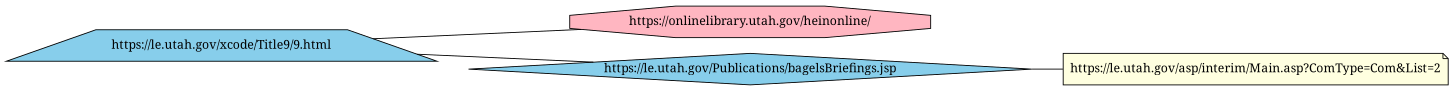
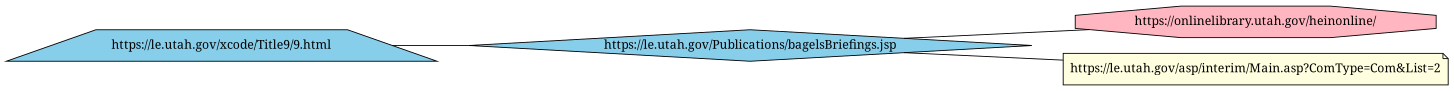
  strict graph {
    fontname="Noto Serif"
    rankdir=LR
    node [fillcolor=skyblue fontname="Noto Serif" style=filled]
    edge [fontname="Noto Serif"]
    "https://le.utah.gov/xcode/Title9/9.html" [shape=trapezium]
    "https://onlinelibrary.utah.gov/heinonline/" [fillcolor=lightpink shape=octagon]
    "https://le.utah.gov/Publications/bagelsBriefings.jsp" [shape=diamond]
    "https://le.utah.gov/asp/interim/Main.asp?ComType=Com&List=2" [fillcolor=lightyellow shape=note]
-   "https://le.utah.gov/xcode/Title9/9.html" -- "https://onlinelibrary.utah.gov/heinonline/"
+   "https://le.utah.gov/Publications/bagelsBriefings.jsp" -- "https://onlinelibrary.utah.gov/heinonline/"
    "https://le.utah.gov/xcode/Title9/9.html" -- "https://le.utah.gov/Publications/bagelsBriefings.jsp"
    "https://le.utah.gov/Publications/bagelsBriefings.jsp" -- "https://le.utah.gov/asp/interim/Main.asp?ComType=Com&List=2"
  }
